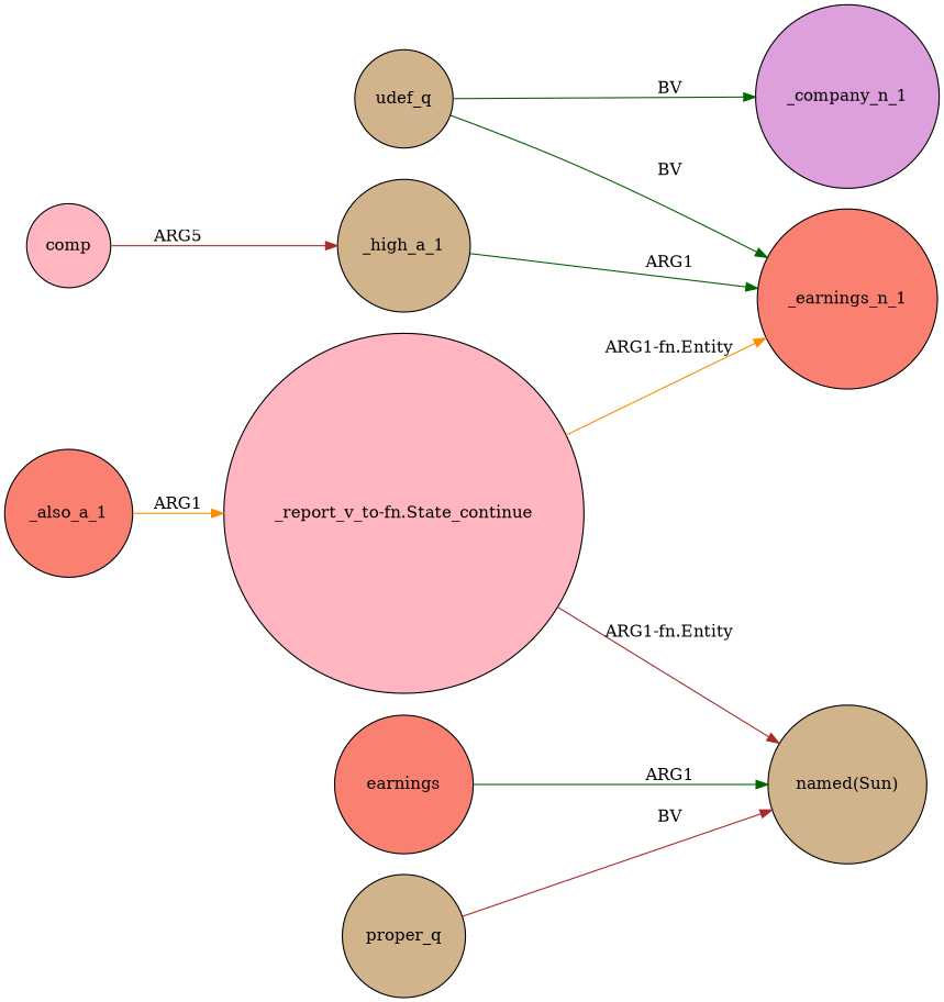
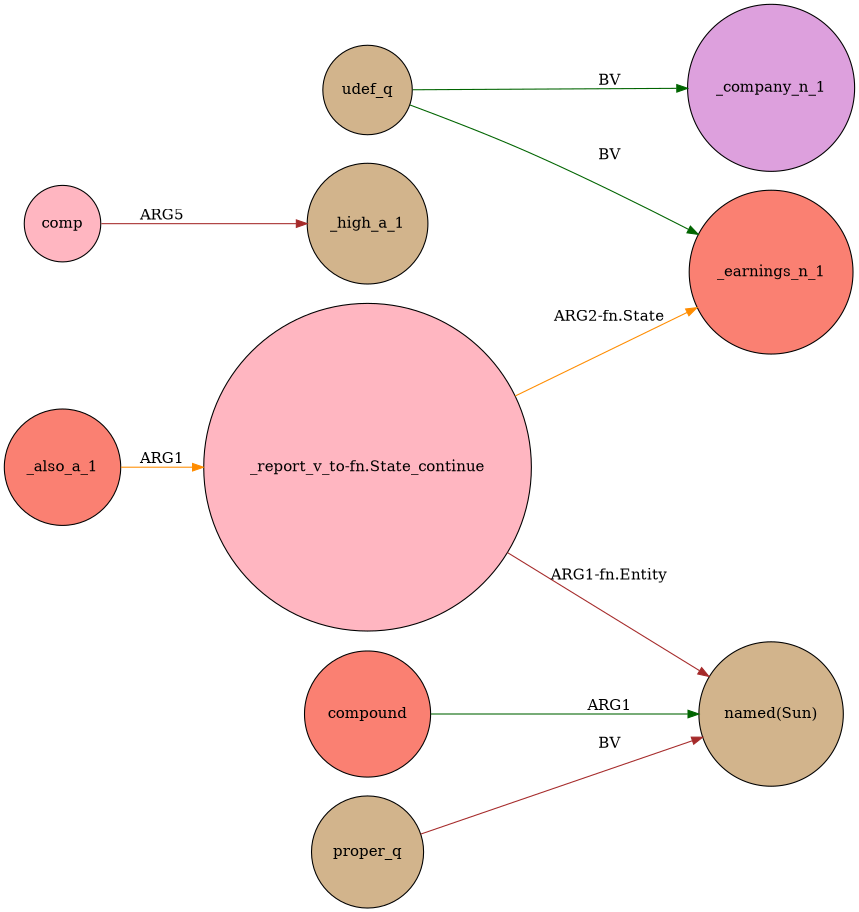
  digraph {
    rankdir=LR
    node [fillcolor=tan shape=circle style=filled]
    edge [color=darkgreen]
    "_report_v_to-fn.State_continue" [fillcolor=lightpink]
    _earnings_n_1 [fillcolor=salmon]
    "named(Sun)"
    udef_q
    _company_n_1 [fillcolor=plum]
    _high_a_1
-   compound [fillcolor=salmon label=earnings]
+   compound [fillcolor=salmon]
    comp [fillcolor=lightpink]
    _also_a_1 [fillcolor=salmon]
    proper_q
-   "_report_v_to-fn.State_continue" -> _earnings_n_1 [color=darkorange label="ARG1-fn.Entity"]
+   "_report_v_to-fn.State_continue" -> _earnings_n_1 [color=darkorange label="ARG2-fn.State"]
    "_report_v_to-fn.State_continue" -> "named(Sun)" [color=brown label="ARG1-fn.Entity"]
    udef_q -> _earnings_n_1 [label=BV]
    udef_q -> _company_n_1 [label=BV]
-   _high_a_1 -> _earnings_n_1 [label=ARG1]
    compound -> "named(Sun)" [label=ARG1]
    comp -> _high_a_1 [color=brown label=ARG5]
    _also_a_1 -> "_report_v_to-fn.State_continue" [color=darkorange label=ARG1]
    proper_q -> "named(Sun)" [color=brown label=BV]
  }
